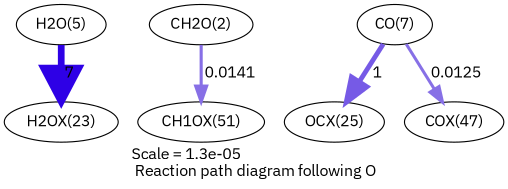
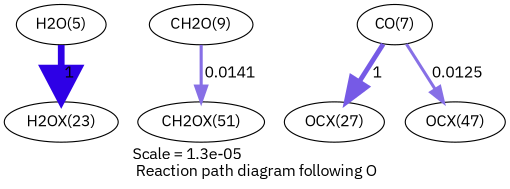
  digraph {
    fontname="IBM Plex Sans"
    label="Scale = 1.3e-05\l Reaction path diagram following O"
    node [fontname="IBM Plex Sans"]
    edge [fontname="IBM Plex Sans"]
    n1 [label="H2O(5)"]
    n2 [label="H2OX(23)"]
-   n3 [label="CH2O(2)"]
-   n4 [label="CH1OX(51)"]
+   n3 [label="CH2O(9)"]
+   n4 [label="CH2OX(51)"]
    n5 [label="CO(7)"]
-   n6 [label="OCX(25)"]
-   n7 [label="COX(47)"]
-   n1 -> n2 [arrowsize=3 color="0.7, 1.5, 0.9" label=" 7" penwidth=6]
+   n6 [label="OCX(27)"]
+   n7 [label="OCX(47)"]
+   n1 -> n2 [arrowsize=3 color="0.7, 1.5, 0.9" label=" 1" penwidth=6]
    n3 -> n4 [arrowsize=1.39 color="0.7, 0.514, 0.9" label=" 0.0141" penwidth=2.78]
    n5 -> n6 [arrowsize=2.16 color="0.7, 0.608, 0.9" label=" 1" penwidth=4.32]
    n5 -> n7 [arrowsize=1.36 color="0.7, 0.513, 0.9" label=" 0.0125" penwidth=2.71]
  }
